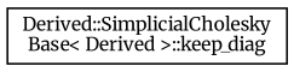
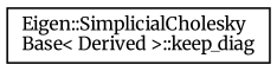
  digraph {
    rankdir=LR
    fontname=Merriweather
-   n1 [color=black fillcolor=white fontname=Merriweather fontsize=10 height=0.2 label="Derived::SimplicialCholesky\lBase\< Derived \>::keep_diag" shape=record style=filled width=0.4]
+   n1 [color=black fillcolor=white fontname=Merriweather fontsize=10 height=0.2 label="Eigen::SimplicialCholesky\lBase\< Derived \>::keep_diag" shape=record style=filled width=0.4]
  }
